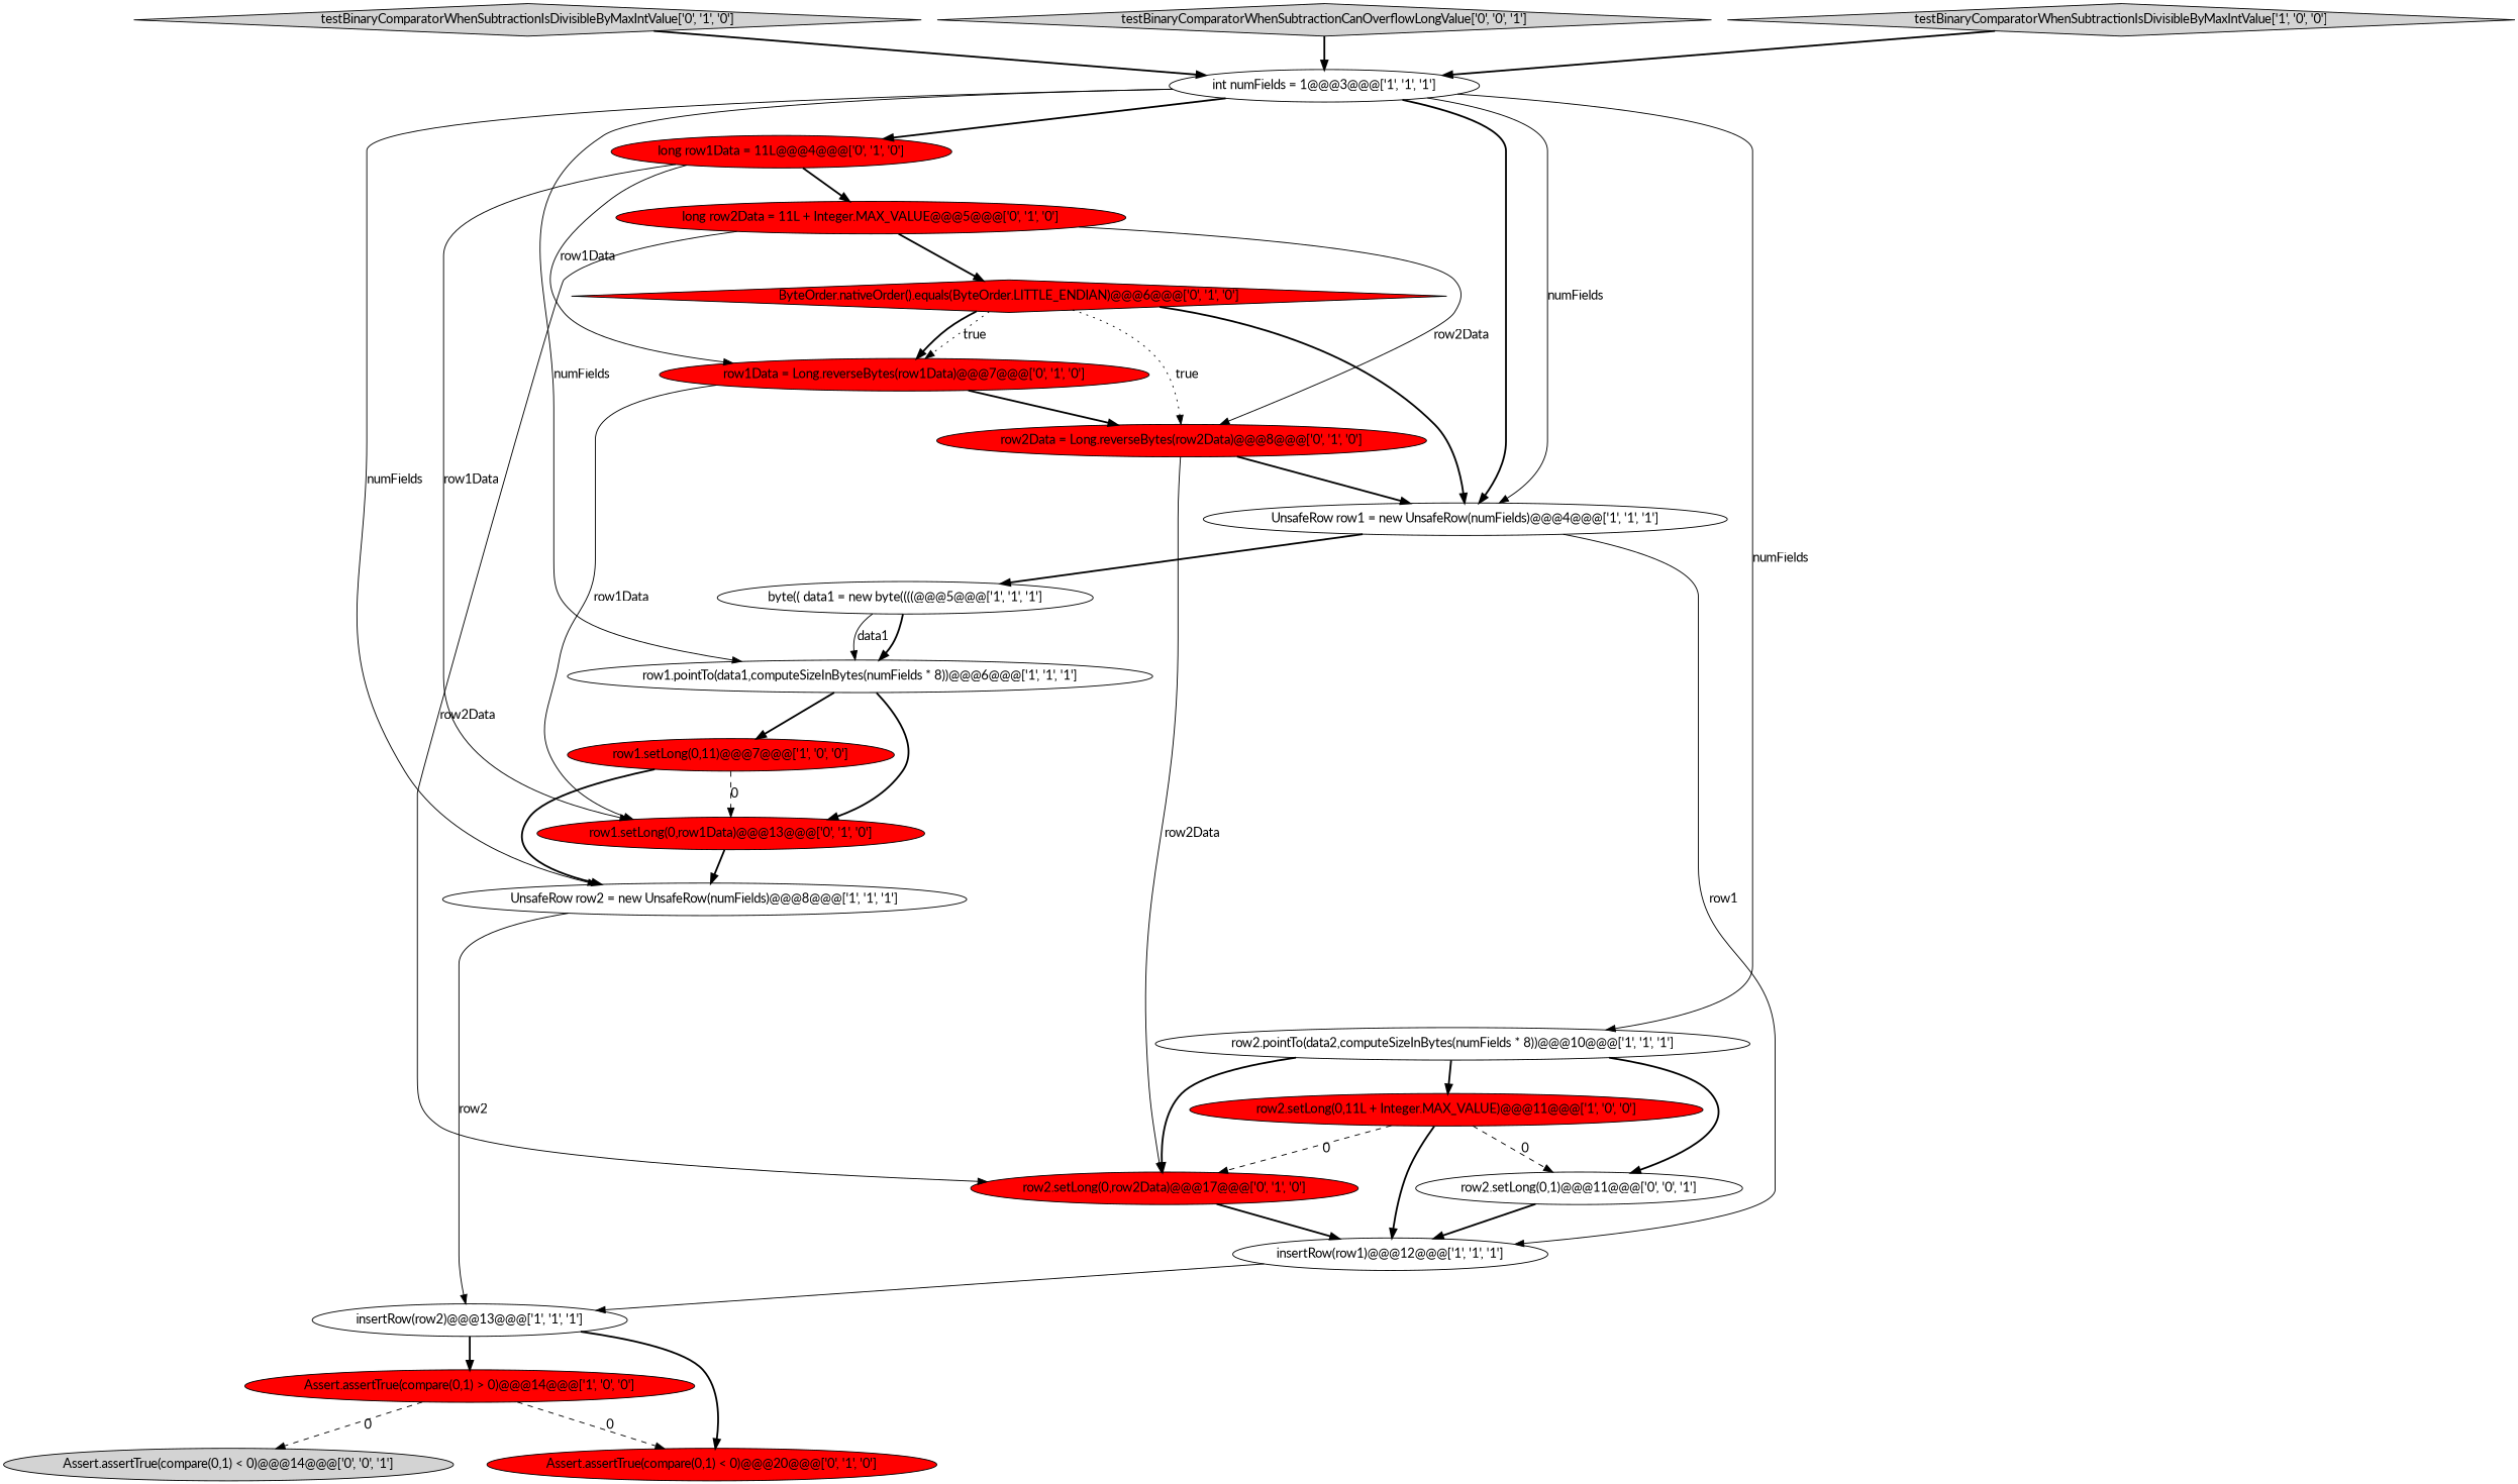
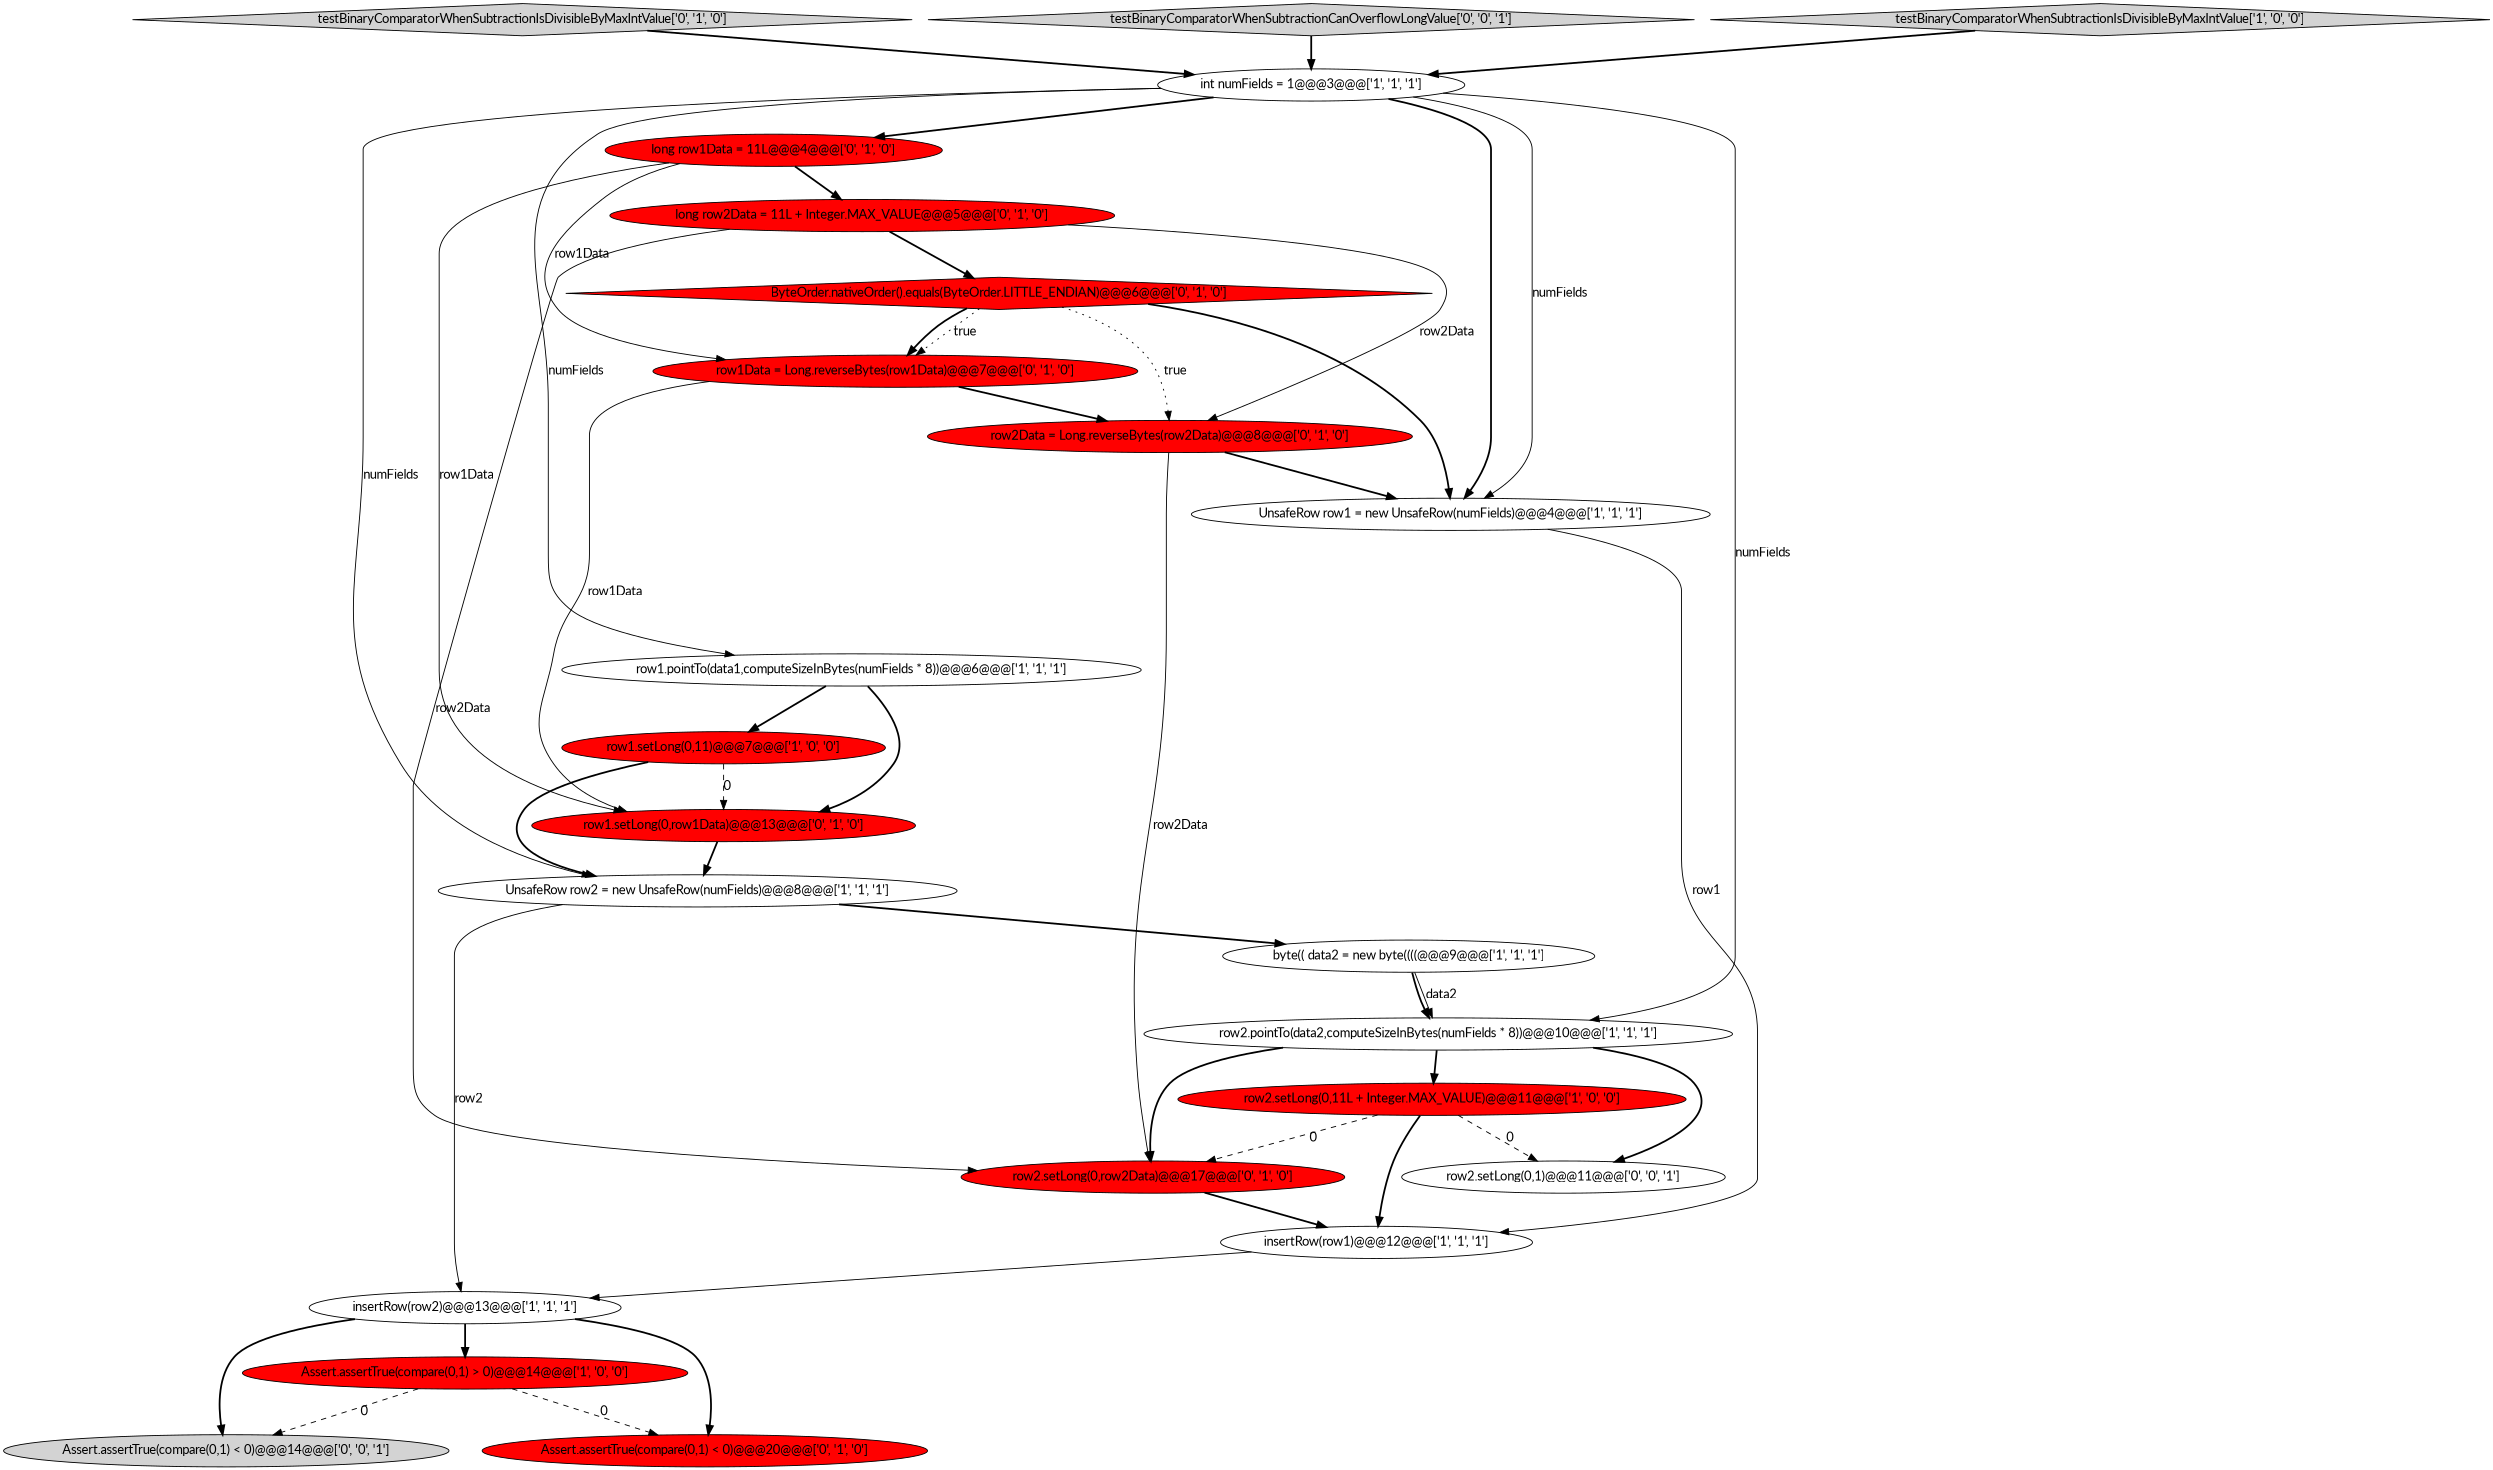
  digraph {
    fontname=Lato
    node [fillcolor=red fontname=Lato shape=ellipse style=filled]
    edge [fontname=Lato style=bold]
    n1 [fillcolor=white label="UnsafeRow row2 = new UnsafeRow(numFields)@@@8@@@['1', '1', '1']"]
    n2 [fillcolor=white label="insertRow(row2)@@@13@@@['1', '1', '1']"]
+   n3 [fillcolor=white label="byte(( data2 = new byte((((@@@9@@@['1', '1', '1']"]
    n4 [label="Assert.assertTrue(compare(0,1) > 0)@@@14@@@['1', '0', '0']"]
    n5 [fillcolor=lightgray label="Assert.assertTrue(compare(0,1) < 0)@@@14@@@['0', '0', '1']"]
    n6 [label="Assert.assertTrue(compare(0,1) < 0)@@@20@@@['0', '1', '0']"]
    n7 [fillcolor=white label="row2.pointTo(data2,computeSizeInBytes(numFields * 8))@@@10@@@['1', '1', '1']"]
    n8 [label="row1.setLong(0,row1Data)@@@13@@@['0', '1', '0']"]
    n9 [label="row2Data = Long.reverseBytes(row2Data)@@@8@@@['0', '1', '0']"]
    n10 [label="row2.setLong(0,row2Data)@@@17@@@['0', '1', '0']"]
    n11 [fillcolor=white label="UnsafeRow row1 = new UnsafeRow(numFields)@@@4@@@['1', '1', '1']"]
    n12 [fillcolor=white label="insertRow(row1)@@@12@@@['1', '1', '1']"]
-   n13 [fillcolor=white label="byte(( data1 = new byte((((@@@5@@@['1', '1', '1']"]
    n14 [fillcolor=white label="int numFields = 1@@@3@@@['1', '1', '1']"]
    n15 [label="long row1Data = 11L@@@4@@@['0', '1', '0']"]
    n16 [fillcolor=white label="row1.pointTo(data1,computeSizeInBytes(numFields * 8))@@@6@@@['1', '1', '1']"]
    n17 [label="row1Data = Long.reverseBytes(row1Data)@@@7@@@['0', '1', '0']"]
    n18 [label="long row2Data = 11L + Integer.MAX_VALUE@@@5@@@['0', '1', '0']"]
    n19 [label="row2.setLong(0,11L + Integer.MAX_VALUE)@@@11@@@['1', '0', '0']"]
    n20 [fillcolor=white label="row2.setLong(0,1)@@@11@@@['0', '0', '1']"]
    n21 [label="row1.setLong(0,11)@@@7@@@['1', '0', '0']"]
    n22 [label="ByteOrder.nativeOrder().equals(ByteOrder.LITTLE_ENDIAN)@@@6@@@['0', '1', '0']" shape=diamond]
    n23 [fillcolor=lightgray label="testBinaryComparatorWhenSubtractionIsDivisibleByMaxIntValue['0', '1', '0']" shape=diamond]
    n24 [fillcolor=lightgray label="testBinaryComparatorWhenSubtractionCanOverflowLongValue['0', '0', '1']" shape=diamond]
    n25 [fillcolor=lightgray label="testBinaryComparatorWhenSubtractionIsDivisibleByMaxIntValue['1', '0', '0']" shape=diamond]
    n1 -> n2 [label=row2 style=solid]
+   n1 -> n3
    n2 -> n4
+   n2 -> n5
    n2 -> n6
+   n3 -> n7 [label=data2 style=solid]
+   n3 -> n7
    n4 -> n5 [label=0 style=dashed]
    n4 -> n6 [label=0 style=dashed]
    n7 -> n10
    n7 -> n19
    n7 -> n20
    n8 -> n1
    n9 -> n10 [label=row2Data style=solid]
    n9 -> n11
    n10 -> n12
    n11 -> n12 [label=row1 style=solid]
-   n11 -> n13
    n12 -> n2 [style=solid]
-   n13 -> n16
-   n13 -> n16 [label=data1 style=solid]
    n14 -> n1 [label=numFields style=solid]
    n14 -> n7 [label=numFields style=solid]
    n14 -> n11
    n14 -> n11 [label=numFields style=solid]
    n14 -> n15
    n14 -> n16 [label=numFields style=solid]
    n15 -> n8 [label=row1Data style=solid]
    n15 -> n17 [label=row1Data style=solid]
    n15 -> n18
    n16 -> n8
    n16 -> n21
    n17 -> n8 [label=row1Data style=solid]
    n17 -> n9
    n18 -> n9 [label=row2Data style=solid]
    n18 -> n10 [label=row2Data style=solid]
    n18 -> n22
    n19 -> n10 [label=0 style=dashed]
    n19 -> n12
    n19 -> n20 [label=0 style=dashed]
-   n20 -> n12
    n21 -> n1
    n21 -> n8 [label=0 style=dashed]
    n22 -> n9 [label=true style=dotted]
    n22 -> n11
    n22 -> n17 [label=true style=dotted]
    n22 -> n17
    n23 -> n14
    n24 -> n14
    n25 -> n14
  }
